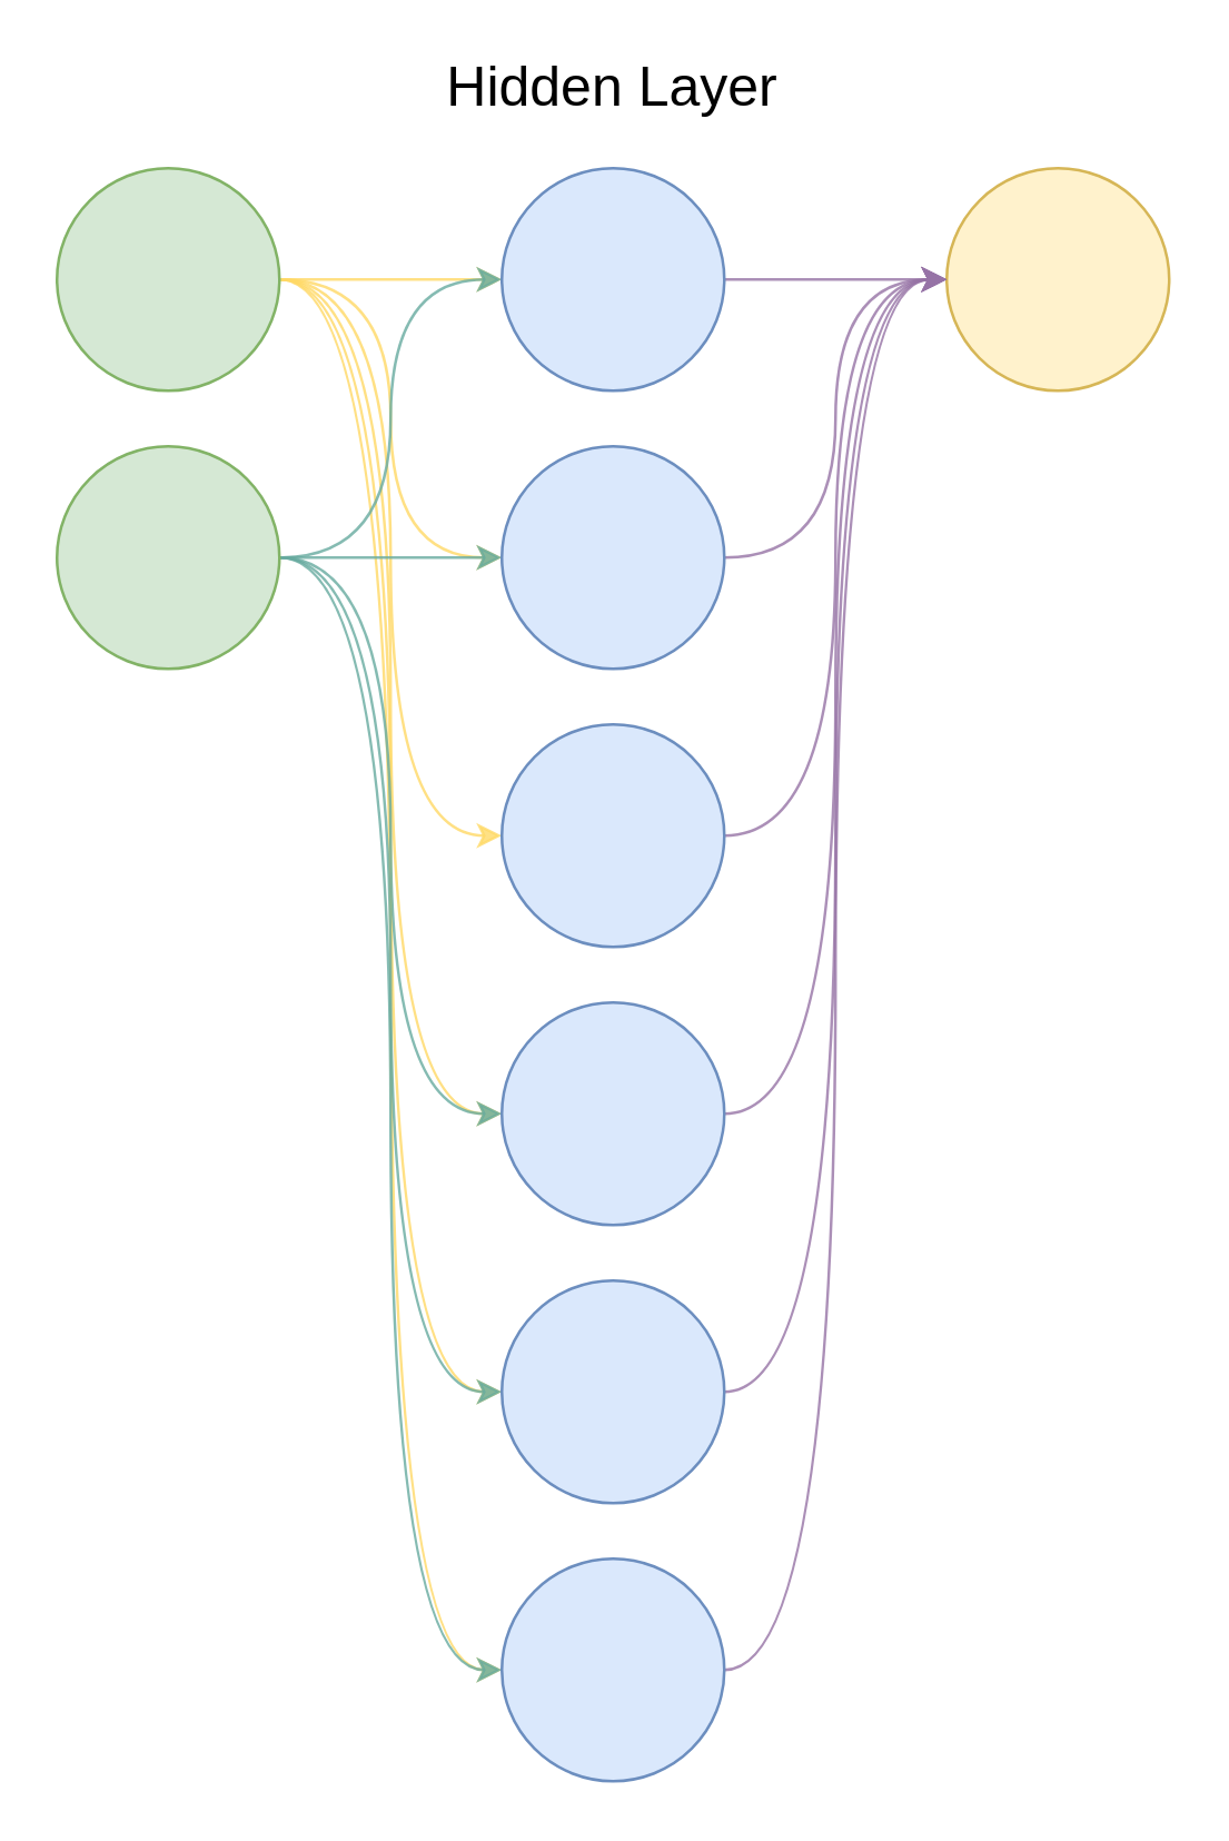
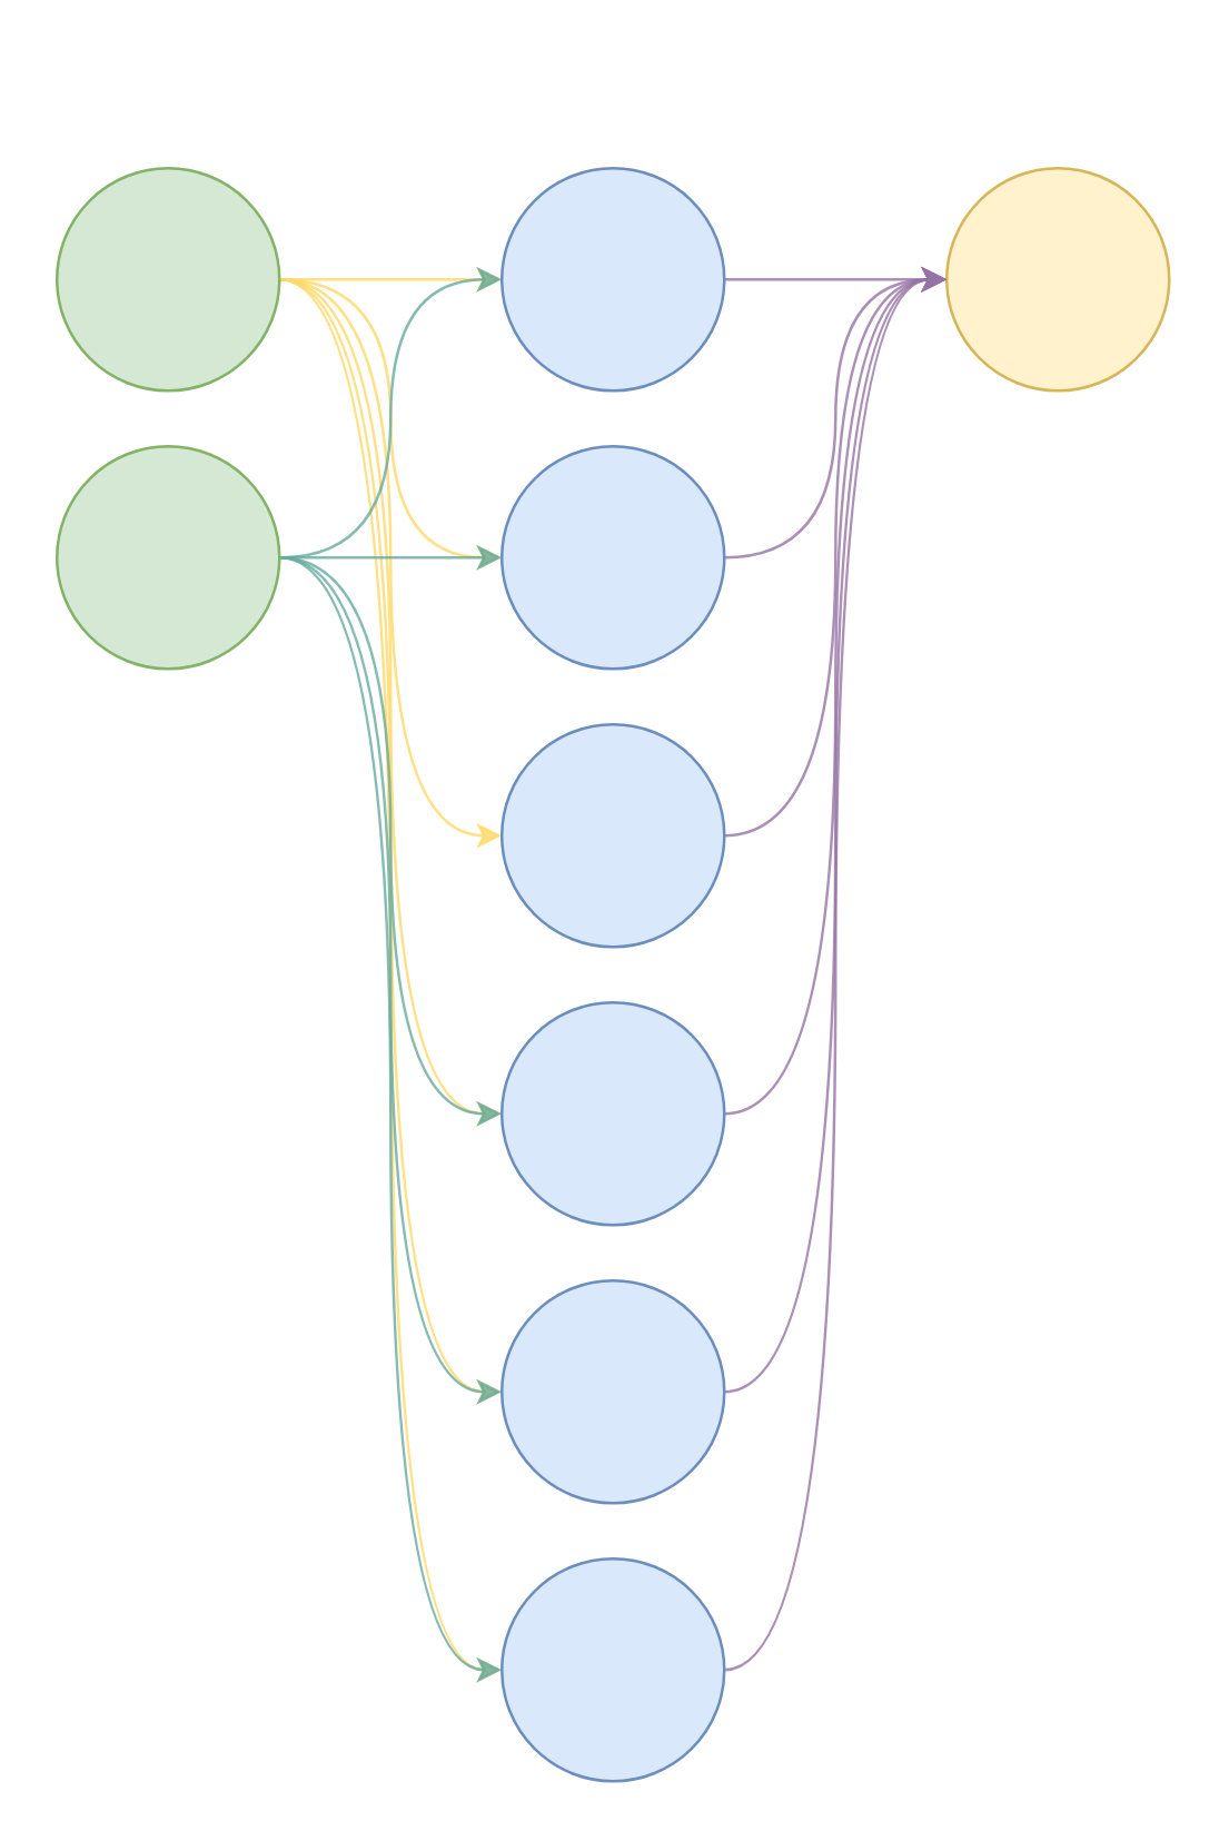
  <mxCell id="0" />
  <mxCell id="1" parent="0" />
  <mxCell id="2" style="edgeStyle=orthogonalEdgeStyle;curved=1;rounded=0;orthogonalLoop=1;jettySize=auto;html=1;entryX=0;entryY=0.5;entryDx=0;entryDy=0;strokeColor=#FFD966;opacity=80;" edge="1" parent="1" source="8" target="20"><mxGeometry relative="1" as="geometry" /></mxCell>
  <mxCell id="3" style="edgeStyle=orthogonalEdgeStyle;curved=1;rounded=0;orthogonalLoop=1;jettySize=auto;html=1;exitX=1;exitY=0.5;exitDx=0;exitDy=0;entryX=0;entryY=0.5;entryDx=0;entryDy=0;strokeColor=#FFD966;opacity=80;" edge="1" parent="1" source="8" target="16"><mxGeometry relative="1" as="geometry" /></mxCell>
  <mxCell id="4" style="edgeStyle=orthogonalEdgeStyle;curved=1;rounded=0;orthogonalLoop=1;jettySize=auto;html=1;exitX=1;exitY=0.5;exitDx=0;exitDy=0;entryX=0;entryY=0.5;entryDx=0;entryDy=0;strokeColor=#FFD966;opacity=80;" edge="1" parent="1" source="8" target="22"><mxGeometry relative="1" as="geometry" /></mxCell>
  <mxCell id="5" style="edgeStyle=orthogonalEdgeStyle;curved=1;rounded=0;orthogonalLoop=1;jettySize=auto;html=1;exitX=1;exitY=0.5;exitDx=0;exitDy=0;entryX=0;entryY=0.5;entryDx=0;entryDy=0;strokeColor=#FFD966;opacity=80;" edge="1" parent="1" source="8" target="24"><mxGeometry relative="1" as="geometry" /></mxCell>
  <mxCell id="6" style="edgeStyle=orthogonalEdgeStyle;curved=1;rounded=0;orthogonalLoop=1;jettySize=auto;html=1;exitX=1;exitY=0.5;exitDx=0;exitDy=0;entryX=0;entryY=0.5;entryDx=0;entryDy=0;strokeColor=#FFD966;opacity=80;" edge="1" parent="1" source="8" target="26"><mxGeometry relative="1" as="geometry" /></mxCell>
  <mxCell id="7" style="edgeStyle=orthogonalEdgeStyle;curved=1;rounded=0;orthogonalLoop=1;jettySize=auto;html=1;exitX=1;exitY=0.5;exitDx=0;exitDy=0;entryX=0;entryY=0.5;entryDx=0;entryDy=0;strokeColor=#FFD966;opacity=80;" edge="1" parent="1" source="8" target="28"><mxGeometry relative="1" as="geometry" /></mxCell>
  <mxCell id="8" value="" style="ellipse;whiteSpace=wrap;html=1;aspect=fixed;fillColor=#d5e8d4;strokeColor=#82B366;" parent="1" vertex="1"><mxGeometry x="20" y="60" width="80" height="80" as="geometry" /></mxCell>
  <mxCell id="9" style="edgeStyle=orthogonalEdgeStyle;curved=1;rounded=0;orthogonalLoop=1;jettySize=auto;html=1;exitX=1;exitY=0.5;exitDx=0;exitDy=0;entryX=0;entryY=0.5;entryDx=0;entryDy=0;strokeColor=#67AB9F;opacity=80;" edge="1" parent="1" source="14" target="20"><mxGeometry relative="1" as="geometry" /></mxCell>
  <mxCell id="10" style="edgeStyle=orthogonalEdgeStyle;curved=1;rounded=0;orthogonalLoop=1;jettySize=auto;html=1;exitX=1;exitY=0.5;exitDx=0;exitDy=0;strokeColor=#67AB9F;opacity=80;" edge="1" parent="1" source="14" target="16"><mxGeometry relative="1" as="geometry" /></mxCell>
  <mxCell id="11" style="edgeStyle=orthogonalEdgeStyle;curved=1;rounded=0;orthogonalLoop=1;jettySize=auto;html=1;exitX=1;exitY=0.5;exitDx=0;exitDy=0;entryX=0;entryY=0.5;entryDx=0;entryDy=0;strokeColor=#67AB9F;opacity=80;" edge="1" parent="1" source="14" target="24"><mxGeometry relative="1" as="geometry" /></mxCell>
  <mxCell id="12" style="edgeStyle=orthogonalEdgeStyle;curved=1;rounded=0;orthogonalLoop=1;jettySize=auto;html=1;exitX=1;exitY=0.5;exitDx=0;exitDy=0;entryX=0;entryY=0.5;entryDx=0;entryDy=0;strokeColor=#67AB9F;opacity=80;" edge="1" parent="1" source="14" target="26"><mxGeometry relative="1" as="geometry" /></mxCell>
  <mxCell id="13" style="edgeStyle=orthogonalEdgeStyle;curved=1;rounded=0;orthogonalLoop=1;jettySize=auto;html=1;exitX=1;exitY=0.5;exitDx=0;exitDy=0;entryX=0;entryY=0.5;entryDx=0;entryDy=0;strokeColor=#67AB9F;opacity=80;" edge="1" parent="1" source="14" target="28"><mxGeometry relative="1" as="geometry" /></mxCell>
  <mxCell id="14" value="" style="ellipse;whiteSpace=wrap;html=1;aspect=fixed;fillColor=#d5e8d4;strokeColor=#82b366;" parent="1" vertex="1"><mxGeometry x="20" y="160" width="80" height="80" as="geometry" /></mxCell>
  <mxCell id="15" style="edgeStyle=orthogonalEdgeStyle;curved=1;rounded=0;orthogonalLoop=1;jettySize=auto;html=1;exitX=1;exitY=0.5;exitDx=0;exitDy=0;entryX=0;entryY=0.5;entryDx=0;entryDy=0;strokeColor=#9673a6;opacity=80;fillColor=#e1d5e7;" edge="1" parent="1" source="16" target="17"><mxGeometry relative="1" as="geometry" /></mxCell>
  <mxCell id="16" value="" style="ellipse;whiteSpace=wrap;html=1;aspect=fixed;fillColor=#dae8fc;strokeColor=#6c8ebf;" parent="1" vertex="1"><mxGeometry x="180" y="160" width="80" height="80" as="geometry" /></mxCell>
  <mxCell id="17" value="" style="ellipse;whiteSpace=wrap;html=1;aspect=fixed;fillColor=#fff2cc;strokeColor=#d6b656;" parent="1" vertex="1"><mxGeometry x="340" y="60" width="80" height="80" as="geometry" /></mxCell>
- <mxCell id="18" value="Hidden Layer" style="text;html=1;strokeColor=none;fillColor=none;align=center;verticalAlign=middle;whiteSpace=wrap;rounded=0;fontSize=20;" parent="1" vertex="1"><mxGeometry x="155" y="20" width="130" height="20" as="geometry" /></mxCell>
  <mxCell id="19" style="edgeStyle=orthogonalEdgeStyle;curved=1;rounded=0;orthogonalLoop=1;jettySize=auto;html=1;exitX=1;exitY=0.5;exitDx=0;exitDy=0;strokeColor=#9673a6;opacity=80;fillColor=#e1d5e7;" edge="1" parent="1" source="20" target="17"><mxGeometry relative="1" as="geometry" /></mxCell>
  <mxCell id="20" value="" style="ellipse;whiteSpace=wrap;html=1;aspect=fixed;fillColor=#dae8fc;strokeColor=#6c8ebf;" vertex="1" parent="1"><mxGeometry x="180" y="60" width="80" height="80" as="geometry" /></mxCell>
  <mxCell id="21" style="edgeStyle=orthogonalEdgeStyle;curved=1;rounded=0;orthogonalLoop=1;jettySize=auto;html=1;exitX=1;exitY=0.5;exitDx=0;exitDy=0;entryX=0;entryY=0.5;entryDx=0;entryDy=0;strokeColor=#9673a6;opacity=80;fillColor=#e1d5e7;" edge="1" parent="1" source="22" target="17"><mxGeometry relative="1" as="geometry" /></mxCell>
  <mxCell id="22" value="" style="ellipse;whiteSpace=wrap;html=1;aspect=fixed;fillColor=#dae8fc;strokeColor=#6c8ebf;" vertex="1" parent="1"><mxGeometry x="180" y="260" width="80" height="80" as="geometry" /></mxCell>
  <mxCell id="23" style="edgeStyle=orthogonalEdgeStyle;curved=1;rounded=0;orthogonalLoop=1;jettySize=auto;html=1;exitX=1;exitY=0.5;exitDx=0;exitDy=0;entryX=0;entryY=0.5;entryDx=0;entryDy=0;strokeColor=#9673a6;opacity=80;fillColor=#e1d5e7;" edge="1" parent="1" source="24" target="17"><mxGeometry relative="1" as="geometry" /></mxCell>
  <mxCell id="24" value="" style="ellipse;whiteSpace=wrap;html=1;aspect=fixed;fillColor=#dae8fc;strokeColor=#6c8ebf;" vertex="1" parent="1"><mxGeometry x="180" y="360" width="80" height="80" as="geometry" /></mxCell>
  <mxCell id="25" style="edgeStyle=orthogonalEdgeStyle;curved=1;rounded=0;orthogonalLoop=1;jettySize=auto;html=1;exitX=1;exitY=0.5;exitDx=0;exitDy=0;entryX=0;entryY=0.5;entryDx=0;entryDy=0;strokeColor=#9673a6;opacity=80;fillColor=#e1d5e7;" edge="1" parent="1" source="26" target="17"><mxGeometry relative="1" as="geometry" /></mxCell>
  <mxCell id="26" value="" style="ellipse;whiteSpace=wrap;html=1;aspect=fixed;fillColor=#dae8fc;strokeColor=#6c8ebf;" vertex="1" parent="1"><mxGeometry x="180" y="460" width="80" height="80" as="geometry" /></mxCell>
  <mxCell id="27" style="edgeStyle=orthogonalEdgeStyle;curved=1;rounded=0;orthogonalLoop=1;jettySize=auto;html=1;exitX=1;exitY=0.5;exitDx=0;exitDy=0;entryX=0;entryY=0.5;entryDx=0;entryDy=0;strokeColor=#9673a6;opacity=80;fillColor=#e1d5e7;" edge="1" parent="1" source="28" target="17"><mxGeometry relative="1" as="geometry" /></mxCell>
  <mxCell id="28" value="" style="ellipse;whiteSpace=wrap;html=1;aspect=fixed;fillColor=#dae8fc;strokeColor=#6c8ebf;" vertex="1" parent="1"><mxGeometry x="180" y="560" width="80" height="80" as="geometry" /></mxCell>
